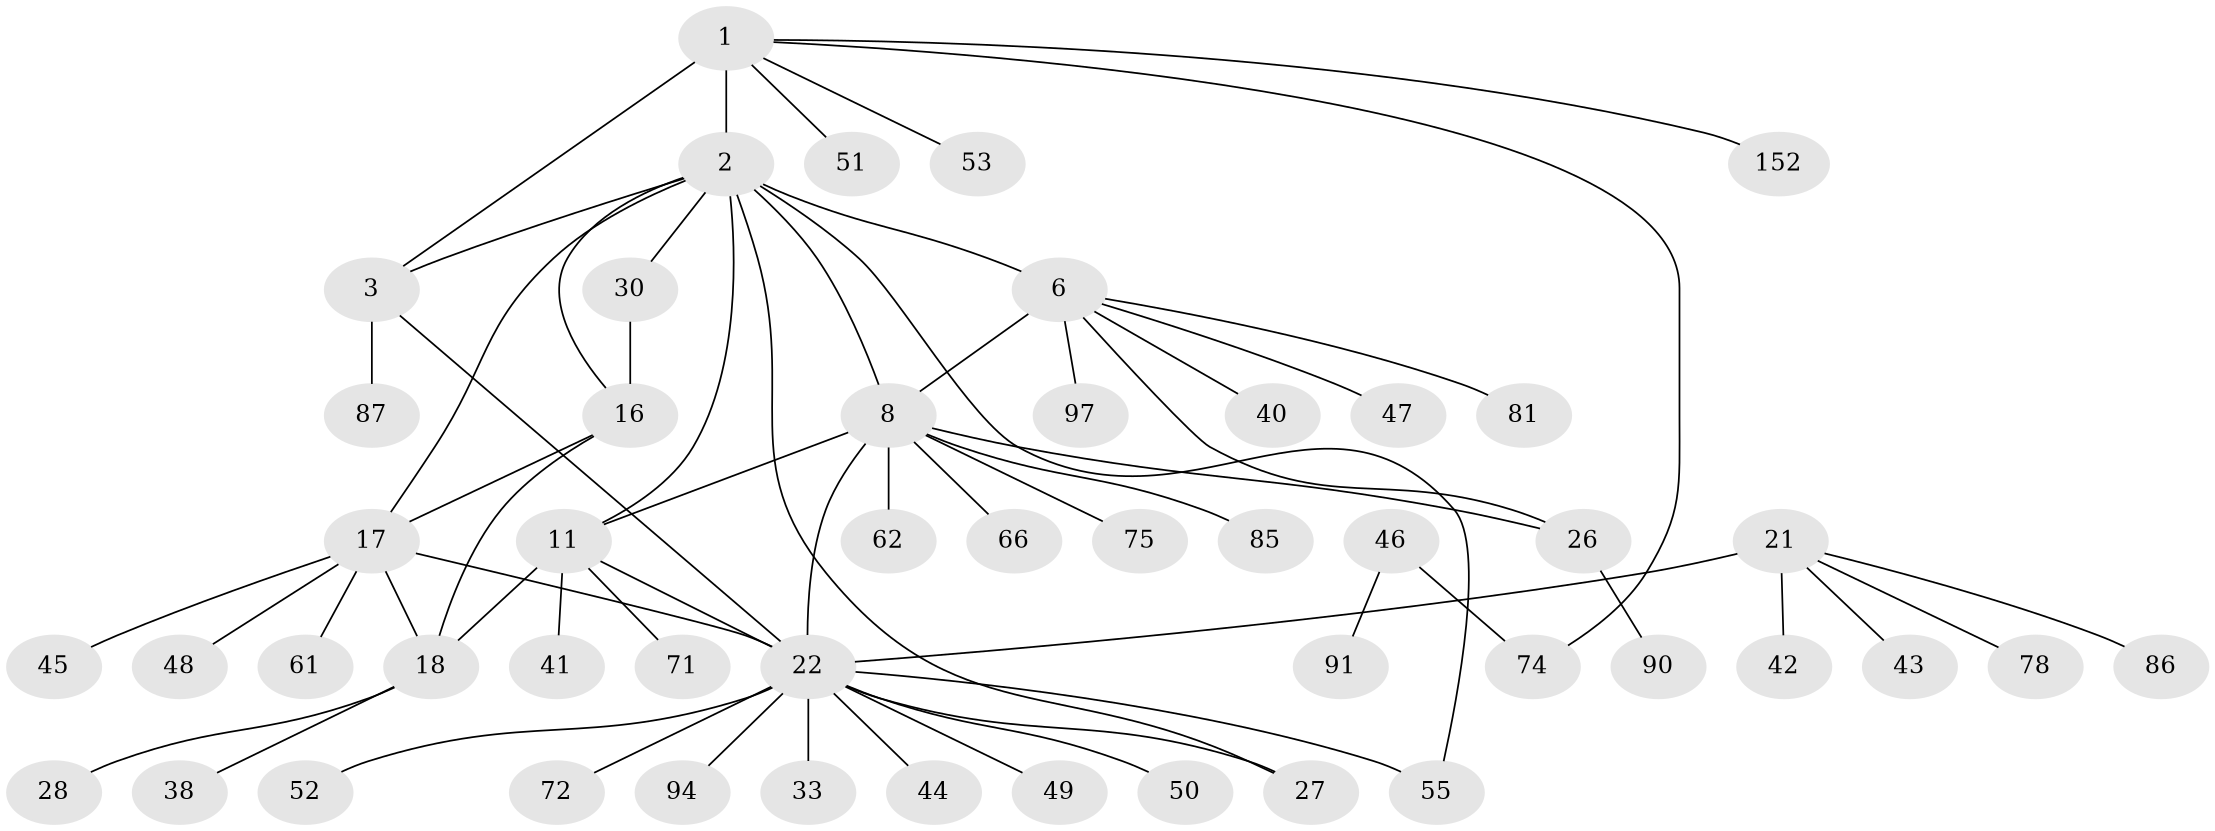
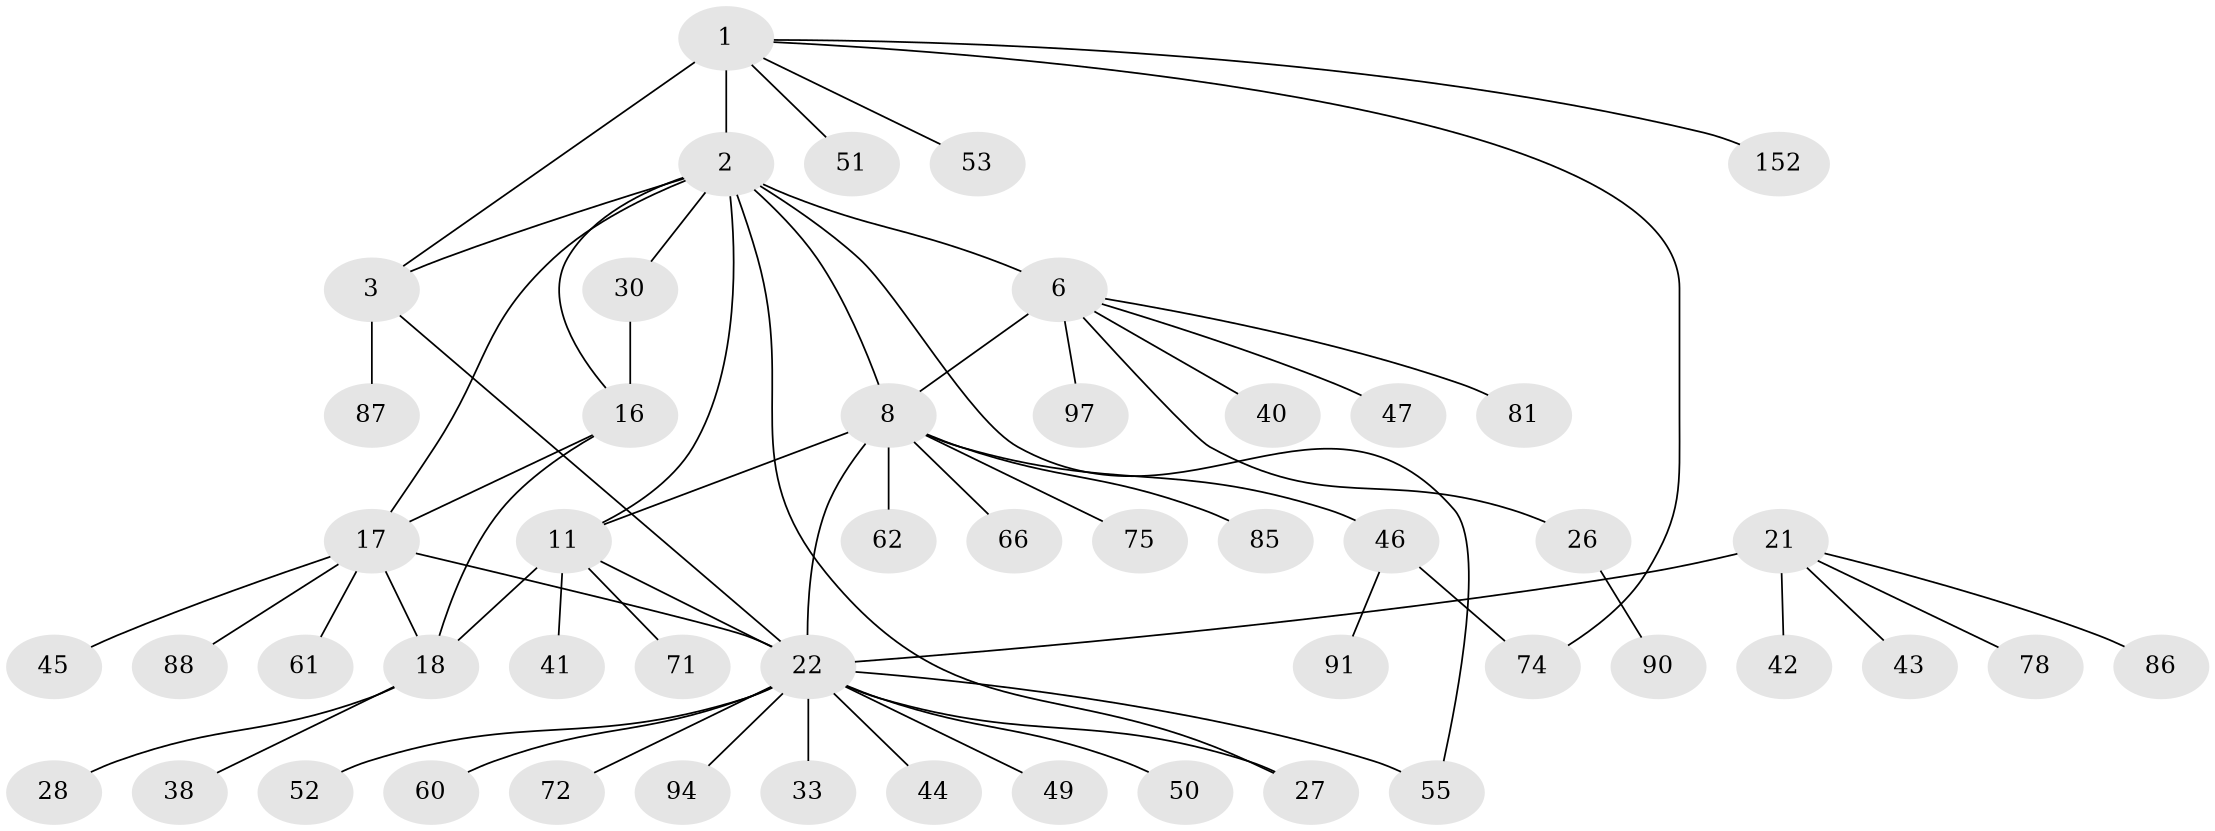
  graph {
    node [color=gray90 style=filled]
    1 [super="+4"]
    2 [super="+39+5+92+98"]
    3
    51
    53
    74
    n7 [label=152]
    6 [super="+7+59+54"]
    8 [super="+9+32+96"]
    11 [super="+36+12"]
    16 [super="+20"]
    17 [super="+19+34"]
    27
    30
    55
    22 [super="+24+31+76+100+101+73+23+35"]
    87
    26
    40
    47
    81
    97
    46
    62
    66
    75
    85
    18
    41
    71 [super="+84"]
    45
-   48
+   48 [label=88]
    61
    33
    44
    49 [super="+57"]
    50
    52
+   60
    72
    94
    90
    91
    28
    38
    21
    42 [super="+63"]
    43
    78
    86
    1 -- 2 [weight=4]
    1 -- 3 [weight=2]
    1 -- 51
    1 -- 53
    1 -- 74
    1 -- n7
    2 -- 3 [weight=2]
    2 -- 6 [weight=2]
    2 -- 8 [weight=3]
    2 -- 11 [weight=5]
    2 -- 16
    2 -- 17
    2 -- 27
    2 -- 30
    2 -- 55
    3 -- 22
    3 -- 87
    6 -- 8 [weight=6]
    6 -- 26
    6 -- 40
    6 -- 47
    6 -- 81
    6 -- 97
    8 -- 11 [weight=3]
    8 -- 22
-   8 -- 26
+   8 -- 46
    8 -- 62
    8 -- 66
    8 -- 75
    8 -- 85
    11 -- 22
    11 -- 18
    11 -- 41
    11 -- 71
    16 -- 17 [weight=4]
    16 -- 18 [weight=2]
    17 -- 22
    17 -- 18 [weight=2]
    17 -- 45
    17 -- 48
    17 -- 61
    30 -- 16
    22 -- 27
    22 -- 55
    22 -- 33
    22 -- 44
    22 -- 49
    22 -- 50
    22 -- 52
+   22 -- 60
    22 -- 72
    22 -- 94
    26 -- 90
    46 -- 74
    46 -- 91
    18 -- 28
    18 -- 38
    21 -- 22 [weight=4]
    21 -- 42
    21 -- 43
    21 -- 78
    21 -- 86
  }
